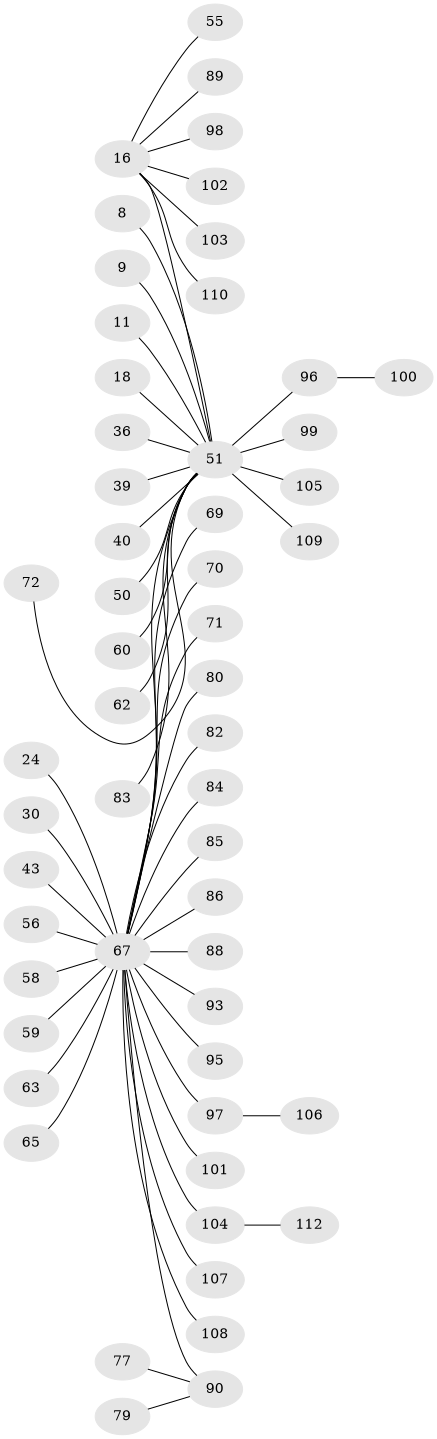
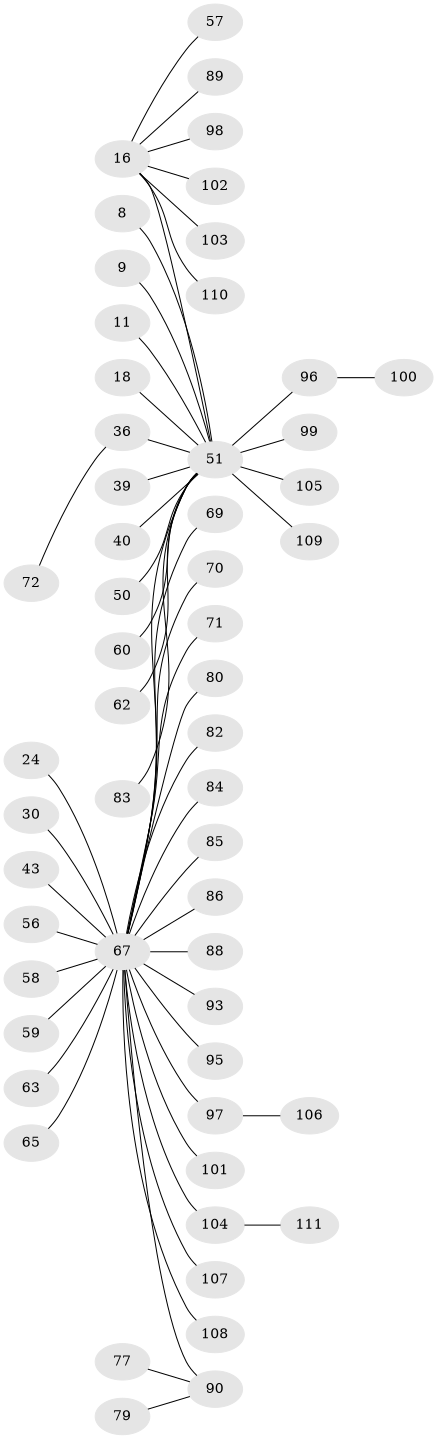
  graph {
    rankdir=LR
    node [color=gray90 style=filled]
    n1 [label=51 super="+17+22+26+3"]
    96 [super="+78"]
    99
    105 [super="+27"]
    109
    8
    9
    11
    16 [super="+14+4+13"]
-   57 [label=55]
+   57
    89
    98
    102
    103
    110 [super="+53"]
    18
    67 [super="+49+48+6"]
    69
    70
    71
    80 [super="+55"]
    82 [super="+10+68"]
    84
    85 [super="+75"]
    86 [super="+61"]
    88
    90 [super="+42"]
    93
    95
    97 [super="+81+87"]
    101
    104 [super="+35+54+51+76+92+94"]
    107 [super="+74"]
    108
    24
    30
    36
    39
    40
    43
    50
    56 [super="+38+46"]
    58
    59
    60
    62 [super="+47"]
    63
    65
    106
-   111 [label=112]
+   111
    72
    77
    79 [super="+73"]
    83
    100
    n1 -- 96
    n1 -- 99
    n1 -- 105
    n1 -- 109
    96 -- 100
    8 -- n1
    9 -- n1
    11 -- n1
    16 -- n1 [weight=2]
    16 -- 57
    16 -- 89
    16 -- 98
    16 -- 102
    16 -- 103
    16 -- 110
    18 -- n1
    67 -- n1 [weight=2]
    67 -- 69
    67 -- 70
    67 -- 71
    67 -- 80
    67 -- 82
    67 -- 84
    67 -- 85
    67 -- 86
    67 -- 88
    67 -- 90 [weight=3]
    67 -- 93
    67 -- 95
    67 -- 97
    67 -- 101
    67 -- 104
    67 -- 107
    67 -- 108
    97 -- 106
    104 -- 111
    24 -- 67
    30 -- 67
    36 -- n1
    39 -- n1
    40 -- n1
    43 -- 67
    50 -- n1
    56 -- 67
    58 -- 67
    59 -- 67
    60 -- n1
    62 -- n1
    63 -- 67
    65 -- 67
-   72 -- n1
+   72 -- 36
    77 -- 90
    79 -- 90
    83 -- n1
  }
